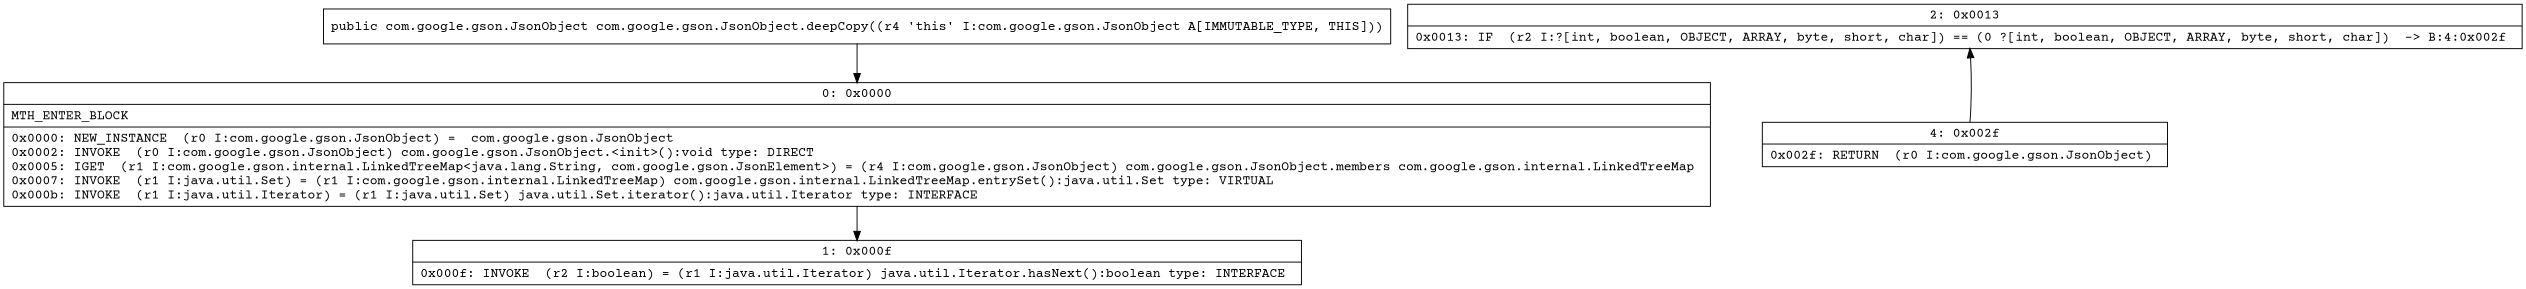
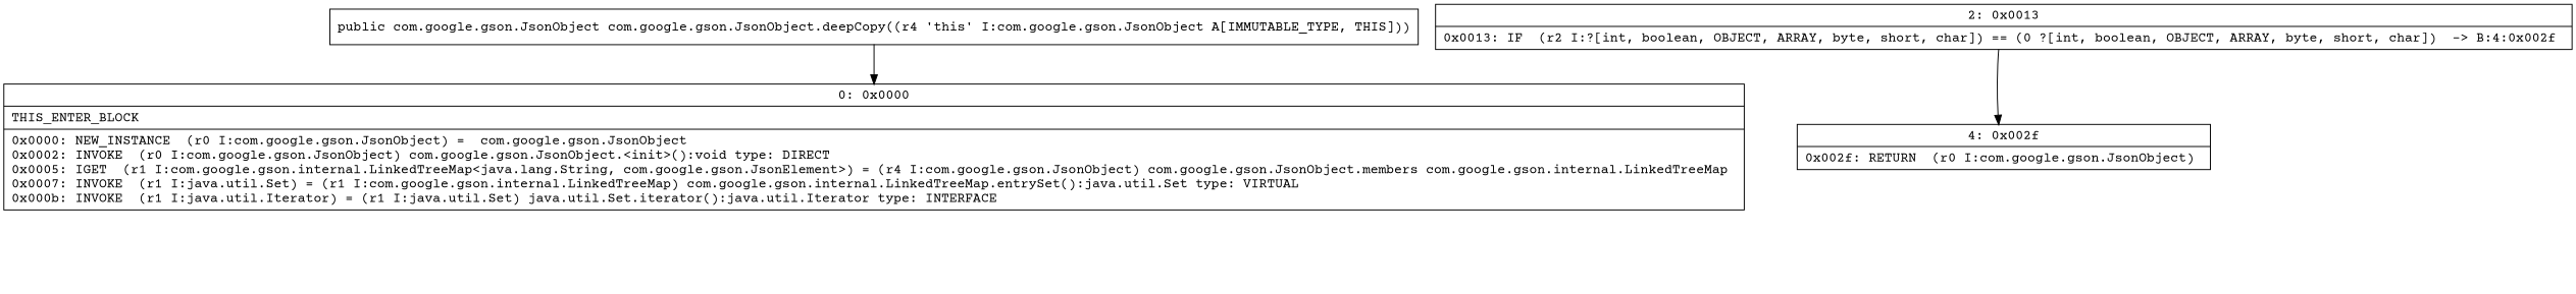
  digraph {
    fontname="Courier Prime"
    node [fontname="Courier Prime" shape=record]
    edge [fontname="Courier Prime"]
-   n1 [label="{0\:\ 0x0000|MTH_ENTER_BLOCK\l|0x0000: NEW_INSTANCE  (r0 I:com.google.gson.JsonObject) =  com.google.gson.JsonObject \l0x0002: INVOKE  (r0 I:com.google.gson.JsonObject) com.google.gson.JsonObject.\<init\>():void type: DIRECT \l0x0005: IGET  (r1 I:com.google.gson.internal.LinkedTreeMap\<java.lang.String, com.google.gson.JsonElement\>) = (r4 I:com.google.gson.JsonObject) com.google.gson.JsonObject.members com.google.gson.internal.LinkedTreeMap \l0x0007: INVOKE  (r1 I:java.util.Set) = (r1 I:com.google.gson.internal.LinkedTreeMap) com.google.gson.internal.LinkedTreeMap.entrySet():java.util.Set type: VIRTUAL \l0x000b: INVOKE  (r1 I:java.util.Iterator) = (r1 I:java.util.Set) java.util.Set.iterator():java.util.Iterator type: INTERFACE \l}"]
-   n2 [label="{1\:\ 0x000f|0x000f: INVOKE  (r2 I:boolean) = (r1 I:java.util.Iterator) java.util.Iterator.hasNext():boolean type: INTERFACE \l}"]
+   n1 [label="{0\:\ 0x0000|THIS_ENTER_BLOCK\l|0x0000: NEW_INSTANCE  (r0 I:com.google.gson.JsonObject) =  com.google.gson.JsonObject \l0x0002: INVOKE  (r0 I:com.google.gson.JsonObject) com.google.gson.JsonObject.\<init\>():void type: DIRECT \l0x0005: IGET  (r1 I:com.google.gson.internal.LinkedTreeMap\<java.lang.String, com.google.gson.JsonElement\>) = (r4 I:com.google.gson.JsonObject) com.google.gson.JsonObject.members com.google.gson.internal.LinkedTreeMap \l0x0007: INVOKE  (r1 I:java.util.Set) = (r1 I:com.google.gson.internal.LinkedTreeMap) com.google.gson.internal.LinkedTreeMap.entrySet():java.util.Set type: VIRTUAL \l0x000b: INVOKE  (r1 I:java.util.Iterator) = (r1 I:java.util.Set) java.util.Set.iterator():java.util.Iterator type: INTERFACE \l}"]
    n3 [label="{2\:\ 0x0013|0x0013: IF  (r2 I:?[int, boolean, OBJECT, ARRAY, byte, short, char]) == (0 ?[int, boolean, OBJECT, ARRAY, byte, short, char])  \-\> B:4:0x002f \l}"]
    n4 [label="{4\:\ 0x002f|0x002f: RETURN  (r0 I:com.google.gson.JsonObject) \l}"]
    n5 [label="{public com.google.gson.JsonObject com.google.gson.JsonObject.deepCopy((r4 'this' I:com.google.gson.JsonObject A[IMMUTABLE_TYPE, THIS])) }"]
-   n1 -> n2
-   n4 -> n3
+   n3 -> n4
    n5 -> n1
  }
